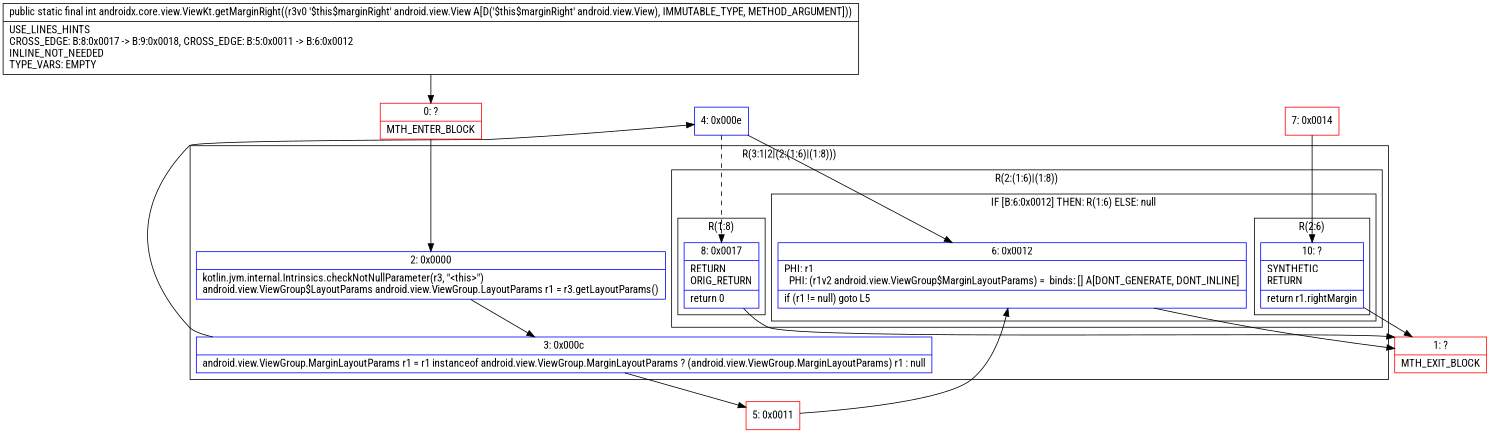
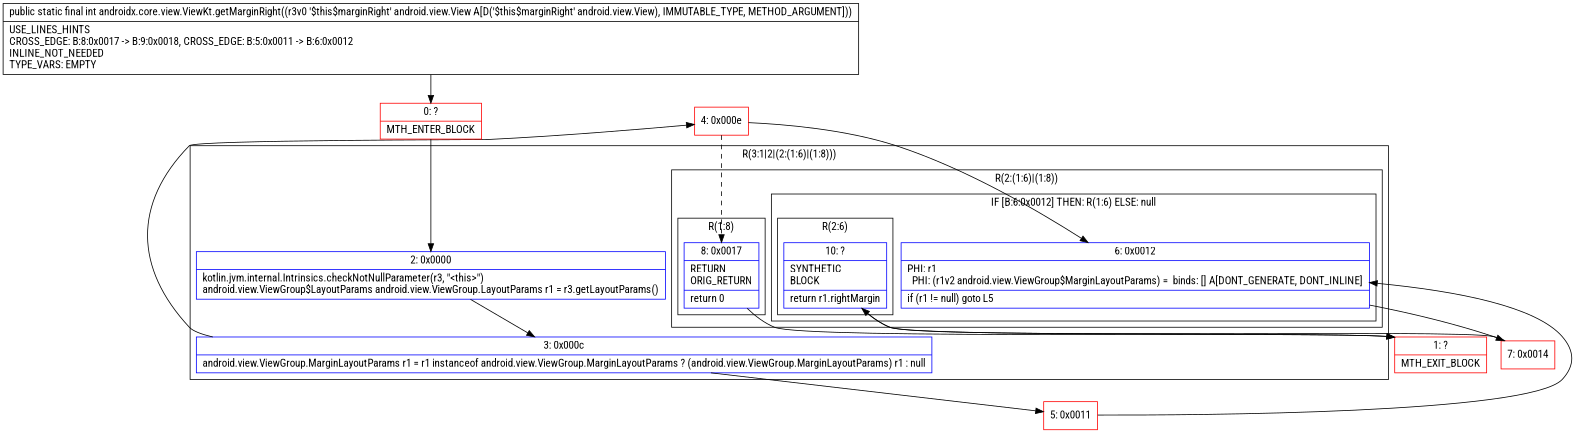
  digraph {
    fontname="Roboto Condensed"
    node [color=blue fontname="Roboto Condensed" shape=record]
    edge [fontname="Roboto Condensed"]
-   n1 [label="{10\:\ ?|SYNTHETIC\lRETURN\l|return r1.rightMargin\l}"]
+   n1 [label="{10\:\ ?|SYNTHETIC\lBLOCK\l|return r1.rightMargin\l}"]
    n2 [label="{6\:\ 0x0012|PHI: r1 \l  PHI: (r1v2 android.view.ViewGroup$MarginLayoutParams) =  binds: [] A[DONT_GENERATE, DONT_INLINE]\l|if (r1 != null) goto L5\l}"]
    n3 [label="{8\:\ 0x0017|RETURN\lORIG_RETURN\l|return 0\l}"]
    n4 [label="{2\:\ 0x0000|kotlin.jvm.internal.Intrinsics.checkNotNullParameter(r3, \"\<this\>\")\landroid.view.ViewGroup$LayoutParams android.view.ViewGroup.LayoutParams r1 = r3.getLayoutParams()\l}"]
    n5 [label="{3\:\ 0x000c|android.view.ViewGroup.MarginLayoutParams r1 = r1 instanceof android.view.ViewGroup.MarginLayoutParams ? (android.view.ViewGroup.MarginLayoutParams) r1 : null\l}"]
    n6 [color=red label="{1\:\ ?|MTH_EXIT_BLOCK\l}"]
    n7 [color=red label="{7\:\ 0x0014}"]
-   n8 [label="{4\:\ 0x000e}"]
+   n8 [color=red label="{4\:\ 0x000e}"]
    n9 [color=red label="{5\:\ 0x0011}"]
    n10 [color=red label="{0\:\ ?|MTH_ENTER_BLOCK\l}"]
    n11 [label="{public static final int androidx.core.view.ViewKt.getMarginRight((r3v0 '$this$marginRight' android.view.View A[D('$this$marginRight' android.view.View), IMMUTABLE_TYPE, METHOD_ARGUMENT]))  | USE_LINES_HINTS\lCROSS_EDGE: B:8:0x0017 \-\> B:9:0x0018, CROSS_EDGE: B:5:0x0011 \-\> B:6:0x0012\lINLINE_NOT_NEEDED\lTYPE_VARS: EMPTY\l}" color=""]
    subgraph cluster_1 {
      label="R(3:1|2|(2:(1:6)|(1:8)))"
      n4
      n5
      subgraph cluster_2 {
        label="R(2:(1:6)|(1:8))"
        subgraph cluster_3 {
          label="IF [B:6:0x0012] THEN: R(1:6) ELSE: null"
          n2
          subgraph cluster_4 {
            label="R(2:6)"
            n1
          }
        }
        subgraph cluster_5 {
          label="R(1:8)"
          n3
        }
      }
    }
    n1 -> n6
-   n2 -> n6
+   n2 -> n7
    n3 -> n6
    n4 -> n5
    n5 -> n8
    n5 -> n9
    n7 -> n1
    n8 -> n2
    n8 -> n3 [style=dashed]
    n9 -> n2
    n10 -> n4
    n11 -> n10
  }
